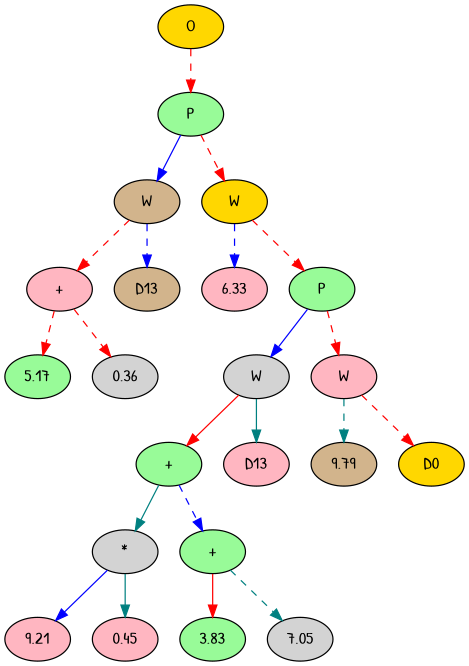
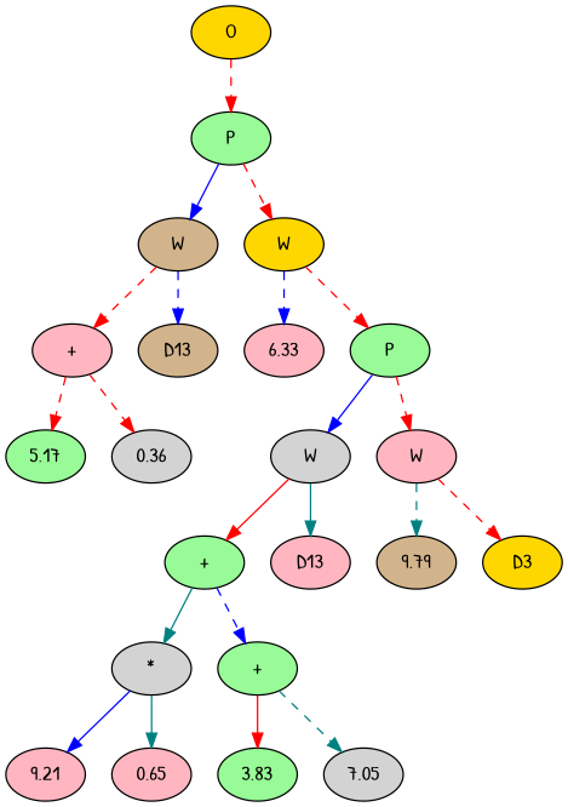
  digraph {
    fontname="Patrick Hand"
    node [fillcolor=palegreen fontname="Patrick Hand" style=filled]
    edge [color=red fontname="Patrick Hand" style=dashed]
    n1 [fillcolor=gold label=O]
    n2 [label=P]
    n3 [fillcolor=tan label=W]
    n4 [fillcolor=gold label=W]
    n5 [fillcolor=lightpink label="+"]
    n6 [fillcolor=tan label=D13]
    n7 [fillcolor=lightpink label=6.33]
    n8 [label=P]
    n9 [label=5.17]
    n10 [fillcolor=lightgrey label=0.36]
    n11 [fillcolor=lightgrey label=W]
    n12 [fillcolor=lightpink label=W]
    n13 [label="+"]
    n14 [fillcolor=lightpink label=D13]
    n15 [fillcolor=tan label=9.79]
-   n16 [fillcolor=gold label=D0]
+   n16 [fillcolor=gold label=D3]
    n17 [fillcolor=lightgrey label="*"]
    n18 [label="+"]
    n19 [fillcolor=lightpink label=9.21]
-   n20 [fillcolor=lightpink label=0.45]
+   n20 [fillcolor=lightpink label=0.65]
    n21 [label=3.83]
    n22 [fillcolor=lightgrey label=7.05]
    n1 -> n2
    n2 -> n3 [color=blue style=solid]
    n2 -> n4
    n3 -> n5
    n3 -> n6 [color=blue]
    n4 -> n7 [color=blue]
    n4 -> n8
    n5 -> n9
    n5 -> n10
    n8 -> n11 [color=blue style=solid]
    n8 -> n12
    n11 -> n13 [style=solid]
    n11 -> n14 [color=teal style=solid]
    n12 -> n15 [color=teal]
    n12 -> n16
    n13 -> n17 [color=teal style=solid]
    n13 -> n18 [color=blue]
    n17 -> n19 [color=blue style=solid]
    n17 -> n20 [color=teal style=solid]
    n18 -> n21 [style=solid]
    n18 -> n22 [color=teal]
  }
